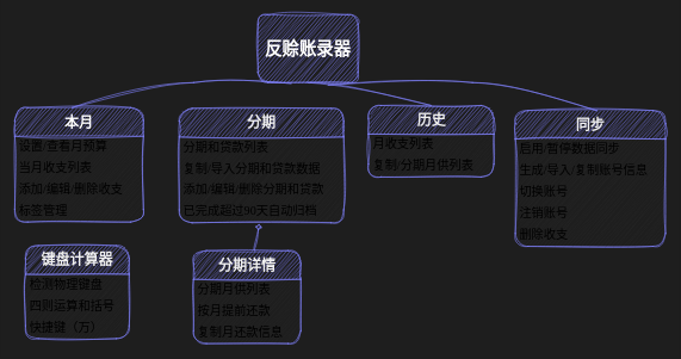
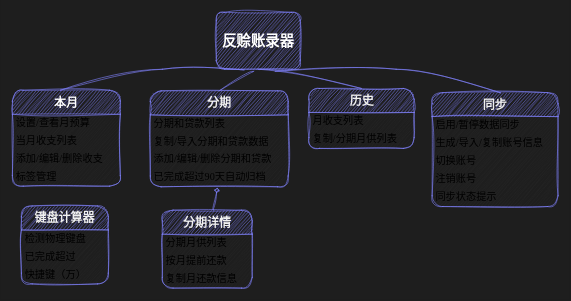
  <mxCell id="0" />
  <mxCell id="1" parent="0" />
  <mxCell id="2" value="反赊账录器" style="rounded=1;whiteSpace=wrap;html=1;fontSize=24;fontStyle=1;fillColor=#8183FF;fontColor=#ffffff;strokeColor=#8183FF;sketch=1;curveFitting=1;jiggle=2;movable=1;resizable=1;rotatable=1;deletable=1;editable=1;locked=0;connectable=1;fontFamily=HanziPenSC-W3;textShadow=0;" parent="1" vertex="1"><mxGeometry x="360" y="20" width="140" height="95" as="geometry" /></mxCell>
  <mxCell id="3" value="本月" style="swimlane;fontStyle=1;childLayout=stackLayout;horizontal=1;startSize=40;horizontalStack=0;resizeParent=1;resizeParentMax=0;resizeLast=0;collapsible=1;marginBottom=0;whiteSpace=wrap;html=1;fillColor=#8183FF;fontColor=#ffffff;strokeColor=#8183FF;fontSize=20;swimlaneLine=1;rounded=1;swimlaneFillColor=#292929;glass=0;shadow=0;sketch=1;curveFitting=1;jiggle=2;movable=1;resizable=1;rotatable=1;deletable=1;editable=1;locked=0;connectable=1;fontFamily=HanziPenSC-W3;" parent="1" vertex="1"><mxGeometry x="20" y="150" width="180" height="160" as="geometry" /></mxCell>
  <mxCell id="4" value="&lt;span style=&quot;font-size: 17px; text-align: center;&quot;&gt;设置/查看月预算&lt;/span&gt;" style="text;strokeColor=none;fillColor=none;align=left;verticalAlign=middle;spacingLeft=4;spacingRight=4;overflow=hidden;points=[[0,0.5],[1,0.5]];portConstraint=eastwest;rotatable=0;whiteSpace=wrap;html=1;fontSize=17;fontFamily=HanziPenSC-W3;" parent="3" vertex="1"><mxGeometry y="40" width="180" height="30" as="geometry" /></mxCell>
  <mxCell id="5" value="&lt;span style=&quot;font-size: 17px; text-align: center;&quot;&gt;当月收支列表&lt;/span&gt;" style="text;strokeColor=none;fillColor=none;align=left;verticalAlign=middle;spacingLeft=4;spacingRight=4;overflow=hidden;points=[[0,0.5],[1,0.5]];portConstraint=eastwest;rotatable=0;whiteSpace=wrap;html=1;fontSize=17;fontFamily=HanziPenSC-W3;" parent="3" vertex="1"><mxGeometry y="70" width="180" height="30" as="geometry" /></mxCell>
  <mxCell id="6" value="&lt;span style=&quot;font-size: 17px; text-align: center;&quot;&gt;添加/编辑/删除收支&lt;/span&gt;" style="text;strokeColor=none;fillColor=none;align=left;verticalAlign=middle;spacingLeft=4;spacingRight=4;overflow=hidden;points=[[0,0.5],[1,0.5]];portConstraint=eastwest;rotatable=0;whiteSpace=wrap;html=1;fontSize=17;fontFamily=HanziPenSC-W3;" parent="3" vertex="1"><mxGeometry y="100" width="180" height="30" as="geometry" /></mxCell>
  <mxCell id="7" value="&lt;span style=&quot;font-size: 17px; text-align: center;&quot;&gt;标签管理&lt;/span&gt;" style="text;strokeColor=none;fillColor=none;align=left;verticalAlign=middle;spacingLeft=4;spacingRight=4;overflow=hidden;points=[[0,0.5],[1,0.5]];portConstraint=eastwest;rotatable=0;whiteSpace=wrap;html=1;fontSize=17;fontFamily=HanziPenSC-W3;" parent="3" vertex="1"><mxGeometry y="130" width="180" height="30" as="geometry" /></mxCell>
  <mxCell id="8" value="&lt;span style=&quot;color: rgb(240, 240, 240); font-size: 20px;&quot;&gt;分期详情&lt;/span&gt;" style="swimlane;fontStyle=1;childLayout=stackLayout;horizontal=1;startSize=40;horizontalStack=0;resizeParent=1;resizeParentMax=0;resizeLast=0;collapsible=1;marginBottom=0;whiteSpace=wrap;html=1;fillColor=#8183FF;fontColor=#ffffff;strokeColor=#8183FF;fontSize=20;swimlaneLine=1;rounded=1;swimlaneFillColor=#292929;glass=0;shadow=0;sketch=1;curveFitting=1;jiggle=2;movable=1;resizable=1;rotatable=1;deletable=1;editable=1;locked=0;connectable=1;fontFamily=HanziPenSC-W3;" parent="1" vertex="1"><mxGeometry x="270" y="350" width="150" height="130" as="geometry" /></mxCell>
  <mxCell id="9" value="&lt;span style=&quot;font-size: 17px; text-align: center;&quot;&gt;分期月供列表&lt;/span&gt;" style="text;strokeColor=none;fillColor=none;align=left;verticalAlign=middle;spacingLeft=4;spacingRight=4;overflow=hidden;points=[[0,0.5],[1,0.5]];portConstraint=eastwest;rotatable=0;whiteSpace=wrap;html=1;fontSize=17;fontFamily=HanziPenSC-W3;" parent="8" vertex="1"><mxGeometry y="40" width="150" height="30" as="geometry" /></mxCell>
  <mxCell id="10" value="&lt;span style=&quot;font-size: 17px; text-align: center;&quot;&gt;按月提前还款&lt;/span&gt;" style="text;strokeColor=none;fillColor=none;align=left;verticalAlign=middle;spacingLeft=4;spacingRight=4;overflow=hidden;points=[[0,0.5],[1,0.5]];portConstraint=eastwest;rotatable=0;whiteSpace=wrap;html=1;fontSize=17;fontFamily=HanziPenSC-W3;" parent="8" vertex="1"><mxGeometry y="70" width="150" height="30" as="geometry" /></mxCell>
  <mxCell id="11" value="&lt;span style=&quot;font-size: 17px; text-align: center;&quot;&gt;复制月还款信息&lt;/span&gt;" style="text;strokeColor=none;fillColor=none;align=left;verticalAlign=middle;spacingLeft=4;spacingRight=4;overflow=hidden;points=[[0,0.5],[1,0.5]];portConstraint=eastwest;rotatable=0;whiteSpace=wrap;html=1;fontSize=17;fontFamily=HanziPenSC-W3;" parent="8" vertex="1"><mxGeometry y="100" width="150" height="30" as="geometry" /></mxCell>
  <mxCell id="12" value="&lt;span style=&quot;color: rgb(240, 240, 240); font-size: 20px;&quot;&gt;分期&lt;/span&gt;" style="swimlane;fontStyle=1;childLayout=stackLayout;horizontal=1;startSize=40;horizontalStack=0;resizeParent=1;resizeParentMax=0;resizeLast=0;collapsible=1;marginBottom=0;whiteSpace=wrap;html=1;fillColor=#8183FF;fontColor=#ffffff;strokeColor=#8183FF;fontSize=20;swimlaneLine=1;rounded=1;swimlaneFillColor=#292929;glass=0;shadow=0;sketch=1;curveFitting=1;jiggle=2;movable=1;resizable=1;rotatable=1;deletable=1;editable=1;locked=0;connectable=1;fontFamily=HanziPenSC-W3;" parent="1" vertex="1"><mxGeometry x="250" y="151" width="230" height="160" as="geometry" /></mxCell>
  <mxCell id="13" value="&lt;span style=&quot;font-size: 17px; text-align: center;&quot;&gt;分期和贷款列表&lt;/span&gt;" style="text;strokeColor=none;fillColor=none;align=left;verticalAlign=middle;spacingLeft=4;spacingRight=4;overflow=hidden;points=[[0,0.5],[1,0.5]];portConstraint=eastwest;rotatable=1;whiteSpace=wrap;html=1;fontSize=17;movable=1;resizable=1;deletable=1;editable=1;locked=0;connectable=1;fontFamily=HanziPenSC-W3;" parent="12" vertex="1"><mxGeometry y="40" width="230" height="30" as="geometry" /></mxCell>
  <mxCell id="14" value="&lt;span style=&quot;font-size: 17px; text-align: center;&quot;&gt;复制/导入分期和贷款数据&lt;/span&gt;" style="text;strokeColor=none;fillColor=none;align=left;verticalAlign=middle;spacingLeft=4;spacingRight=4;overflow=hidden;points=[[0,0.5],[1,0.5]];portConstraint=eastwest;rotatable=0;whiteSpace=wrap;html=1;fontSize=17;fontFamily=HanziPenSC-W3;" parent="12" vertex="1"><mxGeometry y="70" width="230" height="30" as="geometry" /></mxCell>
  <mxCell id="15" value="&lt;span style=&quot;font-size: 17px; text-align: center;&quot;&gt;添加/编辑/删除分期和贷款&lt;/span&gt;" style="text;strokeColor=none;fillColor=none;align=left;verticalAlign=middle;spacingLeft=4;spacingRight=4;overflow=hidden;points=[[0,0.5],[1,0.5]];portConstraint=eastwest;rotatable=0;whiteSpace=wrap;html=1;fontSize=17;fontFamily=HanziPenSC-W3;" parent="12" vertex="1"><mxGeometry y="100" width="230" height="30" as="geometry" /></mxCell>
  <mxCell id="16" value="&lt;div style=&quot;text-align: center;&quot;&gt;已完成超过90天自动归档&lt;/div&gt;" style="text;strokeColor=none;fillColor=none;align=left;verticalAlign=middle;spacingLeft=4;spacingRight=4;overflow=hidden;points=[[0,0.5],[1,0.5]];portConstraint=eastwest;rotatable=0;whiteSpace=wrap;html=1;fontSize=17;fontFamily=HanziPenSC-W3;" parent="12" vertex="1"><mxGeometry y="130" width="230" height="30" as="geometry" /></mxCell>
  <mxCell id="17" value="&lt;span style=&quot;color: rgb(240, 240, 240); font-size: 20px;&quot;&gt;历史&lt;/span&gt;" style="swimlane;fontStyle=1;childLayout=stackLayout;horizontal=1;startSize=40;horizontalStack=0;resizeParent=1;resizeParentMax=0;resizeLast=0;collapsible=1;marginBottom=0;whiteSpace=wrap;html=1;fillColor=#8183FF;fontColor=#ffffff;strokeColor=#8183FF;fontSize=20;swimlaneLine=1;rounded=1;swimlaneFillColor=#292929;glass=0;shadow=0;sketch=1;curveFitting=1;jiggle=2;movable=1;resizable=1;rotatable=1;deletable=1;editable=1;locked=0;connectable=1;fontFamily=HanziPenSC-W3;" parent="1" vertex="1"><mxGeometry x="514.5" y="147" width="175.5" height="100" as="geometry" /></mxCell>
  <mxCell id="18" value="&lt;span style=&quot;text-align: center;&quot;&gt;月收支列表&lt;/span&gt;" style="text;strokeColor=none;fillColor=none;align=left;verticalAlign=middle;spacingLeft=4;spacingRight=4;overflow=hidden;points=[[0,0.5],[1,0.5]];portConstraint=eastwest;rotatable=0;whiteSpace=wrap;html=1;fontSize=17;fontFamily=HanziPenSC-W3;" parent="17" vertex="1"><mxGeometry y="40" width="175.5" height="30" as="geometry" /></mxCell>
  <mxCell id="19" value="&lt;span style=&quot;text-align: center;&quot;&gt;复制/分期月供列表&lt;/span&gt;" style="text;strokeColor=none;fillColor=none;align=left;verticalAlign=middle;spacingLeft=4;spacingRight=4;overflow=hidden;points=[[0,0.5],[1,0.5]];portConstraint=eastwest;rotatable=0;whiteSpace=wrap;html=1;fontSize=17;fontFamily=HanziPenSC-W3;" parent="17" vertex="1"><mxGeometry y="70" width="175.5" height="30" as="geometry" /></mxCell>
  <mxCell id="20" value="&lt;span style=&quot;color: rgb(240, 240, 240); font-size: 20px;&quot;&gt;同步&lt;/span&gt;" style="swimlane;fontStyle=1;childLayout=stackLayout;horizontal=1;startSize=40;horizontalStack=0;resizeParent=1;resizeParentMax=0;resizeLast=0;collapsible=1;marginBottom=0;whiteSpace=wrap;html=1;fillColor=#8183FF;fontColor=#ffffff;strokeColor=#8183FF;fontSize=20;swimlaneLine=1;rounded=1;swimlaneFillColor=#292929;glass=0;shadow=0;sketch=1;curveFitting=1;jiggle=2;movable=1;resizable=1;rotatable=1;deletable=1;editable=1;locked=0;connectable=1;fontFamily=HanziPenSC-W3;" parent="1" vertex="1"><mxGeometry x="720" y="154" width="210" height="190" as="geometry" /></mxCell>
  <mxCell id="21" value="&lt;span style=&quot;text-align: center;&quot;&gt;启用/暂停数据同步&lt;/span&gt;" style="text;strokeColor=none;fillColor=none;align=left;verticalAlign=middle;spacingLeft=4;spacingRight=4;overflow=hidden;points=[[0,0.5],[1,0.5]];portConstraint=eastwest;rotatable=0;whiteSpace=wrap;html=1;fontSize=17;fontFamily=HanziPenSC-W3;" parent="20" vertex="1"><mxGeometry y="40" width="210" height="30" as="geometry" /></mxCell>
  <mxCell id="22" value="&lt;span style=&quot;text-align: center;&quot;&gt;生成/导入/复制账号信息&lt;/span&gt;" style="text;strokeColor=none;fillColor=none;align=left;verticalAlign=middle;spacingLeft=4;spacingRight=4;overflow=hidden;points=[[0,0.5],[1,0.5]];portConstraint=eastwest;rotatable=0;whiteSpace=wrap;html=1;fontSize=17;fontFamily=HanziPenSC-W3;" parent="20" vertex="1"><mxGeometry y="70" width="210" height="30" as="geometry" /></mxCell>
  <mxCell id="23" value="&lt;span style=&quot;text-align: center;&quot;&gt;切换账号&lt;/span&gt;" style="text;strokeColor=none;fillColor=none;align=left;verticalAlign=middle;spacingLeft=4;spacingRight=4;overflow=hidden;points=[[0,0.5],[1,0.5]];portConstraint=eastwest;rotatable=0;whiteSpace=wrap;html=1;fontSize=17;fontFamily=HanziPenSC-W3;" parent="20" vertex="1"><mxGeometry y="100" width="210" height="30" as="geometry" /></mxCell>
  <mxCell id="24" value="&lt;span style=&quot;text-align: center;&quot;&gt;注销账号&lt;/span&gt;" style="text;strokeColor=none;fillColor=none;align=left;verticalAlign=middle;spacingLeft=4;spacingRight=4;overflow=hidden;points=[[0,0.5],[1,0.5]];portConstraint=eastwest;rotatable=0;whiteSpace=wrap;html=1;fontSize=17;fontFamily=HanziPenSC-W3;" parent="20" vertex="1"><mxGeometry y="130" width="210" height="30" as="geometry" /></mxCell>
- <mxCell id="25" value="&lt;span style=&quot;text-align: center;&quot;&gt;删除收支&lt;/span&gt;" style="text;strokeColor=none;fillColor=none;align=left;verticalAlign=middle;spacingLeft=4;spacingRight=4;overflow=hidden;points=[[0,0.5],[1,0.5]];portConstraint=eastwest;rotatable=0;whiteSpace=wrap;html=1;fontSize=17;fontFamily=HanziPenSC-W3;" parent="20" vertex="1"><mxGeometry y="160" width="210" height="30" as="geometry" /></mxCell>
+ <mxCell id="25" value="&lt;span style=&quot;text-align: center;&quot;&gt;同步状态提示&lt;/span&gt;" style="text;strokeColor=none;fillColor=none;align=left;verticalAlign=middle;spacingLeft=4;spacingRight=4;overflow=hidden;points=[[0,0.5],[1,0.5]];portConstraint=eastwest;rotatable=0;whiteSpace=wrap;html=1;fontSize=17;fontFamily=HanziPenSC-W3;" parent="20" vertex="1"><mxGeometry y="160" width="210" height="30" as="geometry" /></mxCell>
  <mxCell id="26" value="&lt;span style=&quot;color: rgb(240, 240, 240); font-size: 20px;&quot;&gt;键盘计算器&lt;/span&gt;" style="swimlane;fontStyle=1;childLayout=stackLayout;horizontal=1;startSize=40;horizontalStack=0;resizeParent=1;resizeParentMax=0;resizeLast=0;collapsible=1;marginBottom=0;whiteSpace=wrap;html=1;fillColor=#8183FF;fontColor=#ffffff;strokeColor=#8183FF;fontSize=20;swimlaneLine=1;rounded=1;swimlaneFillColor=#292929;glass=0;shadow=0;sketch=1;curveFitting=1;jiggle=2;fontFamily=HanziPenSC-W3;" parent="1" vertex="1"><mxGeometry x="35" y="343" width="145" height="130" as="geometry" /></mxCell>
  <mxCell id="27" value="&lt;span style=&quot;text-align: center;&quot;&gt;检测物理键盘&lt;/span&gt;" style="text;strokeColor=none;fillColor=none;align=left;verticalAlign=middle;spacingLeft=4;spacingRight=4;overflow=hidden;points=[[0,0.5],[1,0.5]];portConstraint=eastwest;rotatable=0;whiteSpace=wrap;html=1;fontSize=17;fontFamily=HanziPenSC-W3;" parent="26" vertex="1"><mxGeometry y="40" width="145" height="30" as="geometry" /></mxCell>
- <mxCell id="28" value="&lt;span style=&quot;text-align: center;&quot;&gt;四则运算和括号&lt;/span&gt;" style="text;strokeColor=none;fillColor=none;align=left;verticalAlign=middle;spacingLeft=4;spacingRight=4;overflow=hidden;points=[[0,0.5],[1,0.5]];portConstraint=eastwest;rotatable=0;whiteSpace=wrap;html=1;fontSize=17;fontFamily=HanziPenSC-W3;" parent="26" vertex="1"><mxGeometry y="70" width="145" height="30" as="geometry" /></mxCell>
+ <mxCell id="28" value="&lt;span style=&quot;text-align: center;&quot;&gt;已完成超过&lt;/span&gt;" style="text;strokeColor=none;fillColor=none;align=left;verticalAlign=middle;spacingLeft=4;spacingRight=4;overflow=hidden;points=[[0,0.5],[1,0.5]];portConstraint=eastwest;rotatable=0;whiteSpace=wrap;html=1;fontSize=17;fontFamily=HanziPenSC-W3;" parent="26" vertex="1"><mxGeometry y="70" width="145" height="30" as="geometry" /></mxCell>
  <mxCell id="29" value="&lt;span style=&quot;text-align: center;&quot;&gt;快捷键（万）&lt;/span&gt;" style="text;strokeColor=none;fillColor=none;align=left;verticalAlign=middle;spacingLeft=4;spacingRight=4;overflow=hidden;points=[[0,0.5],[1,0.5]];portConstraint=eastwest;rotatable=0;whiteSpace=wrap;html=1;fontSize=17;fontFamily=HanziPenSC-W3;" parent="26" vertex="1"><mxGeometry y="100" width="145" height="30" as="geometry" /></mxCell>
  <mxCell id="30" value="" style="endArrow=none;html=1;rounded=0;entryX=0.331;entryY=1.012;entryDx=0;entryDy=0;curved=1;sketch=1;curveFitting=1;jiggle=2;strokeColor=#8183FF;jumpStyle=none;entryPerimeter=0;" parent="1" target="2" edge="1"><mxGeometry width="50" height="50" relative="1" as="geometry"><mxPoint x="100" y="150" as="sourcePoint" /><mxPoint x="480" y="60" as="targetPoint" /><Array as="points"><mxPoint x="200" y="120" /><mxPoint x="340" y="110" /></Array></mxGeometry></mxCell>
+ <mxCell id="31" value="" style="endArrow=none;html=1;rounded=0;exitX=0.5;exitY=0;exitDx=0;exitDy=0;strokeColor=#8183FF;curved=1;jumpStyle=none;sketch=1;curveFitting=1;jiggle=2;entryX=0.435;entryY=1.043;entryDx=0;entryDy=0;entryPerimeter=0;" parent="1" source="12" target="2" edge="1"><mxGeometry width="50" height="50" relative="1" as="geometry"><mxPoint x="380" y="310" as="sourcePoint" /><mxPoint x="490" y="50" as="targetPoint" /><Array as="points"><mxPoint x="430" y="110" /></Array></mxGeometry></mxCell>
  <mxCell id="32" value="" style="endArrow=none;html=1;rounded=0;exitX=0.5;exitY=0;exitDx=0;exitDy=0;strokeColor=#8183FF;curved=1;jumpStyle=none;sketch=1;curveFitting=1;jiggle=2;entryX=0.5;entryY=1;entryDx=0;entryDy=0;" parent="1" source="17" target="2" edge="1"><mxGeometry width="50" height="50" relative="1" as="geometry"><mxPoint x="520" y="150" as="sourcePoint" /><mxPoint x="490" y="50" as="targetPoint" /><Array as="points"><mxPoint x="500" y="120" /></Array></mxGeometry></mxCell>
  <mxCell id="33" value="" style="endArrow=none;html=1;rounded=0;entryX=0.545;entryY=0.002;entryDx=0;entryDy=0;entryPerimeter=0;strokeColor=#8183FF;curved=1;jumpStyle=none;sketch=1;curveFitting=1;jiggle=2;exitX=0.702;exitY=1.037;exitDx=0;exitDy=0;exitPerimeter=0;" parent="1" source="2" target="20" edge="1"><mxGeometry width="50" height="50" relative="1" as="geometry"><mxPoint x="490" y="50" as="sourcePoint" /><mxPoint x="650" y="80" as="targetPoint" /><Array as="points"><mxPoint x="590" y="110" /><mxPoint x="730" y="120" /></Array></mxGeometry></mxCell>
  <mxCell id="34" value="" style="endArrow=diamond;html=1;rounded=0;curved=1;strokeColor=#8183FF;sketch=1;curveFitting=1;jiggle=2;entryX=0.486;entryY=1.067;entryDx=0;entryDy=0;entryPerimeter=0;" parent="1" source="8" target="16" edge="1"><mxGeometry width="50" height="50" relative="1" as="geometry"><mxPoint x="530" y="410" as="sourcePoint" /><mxPoint x="430" y="360" as="targetPoint" /></mxGeometry></mxCell>
